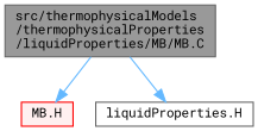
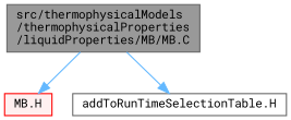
  digraph {
    fontname="Roboto Mono"
    node [fontname="Roboto Mono" fontsize=10 shape=box style=filled]
    edge [color=steelblue1 fontname="Roboto Mono" fontsize=10 labelfontname=Helvetica labelfontsize=10 style=solid]
    n1 [color=gray40 fillcolor=grey60 fontcolor=black height=0.2 label="src/thermophysicalModels\l/thermophysicalProperties\l/liquidProperties/MB/MB.C" width=0.4]
    n2 [color=red fillcolor="#FFF0F0" height=0.2 label="MB.H" width=0.4]
-   n3 [color=grey40 fillcolor=white height=0.2 label="liquidProperties.H" width=0.4]
+   n3 [color=grey40 fillcolor=white height=0.2 label="addToRunTimeSelectionTable.H" width=0.4]
    n1 -> n2
    n1 -> n3
  }
